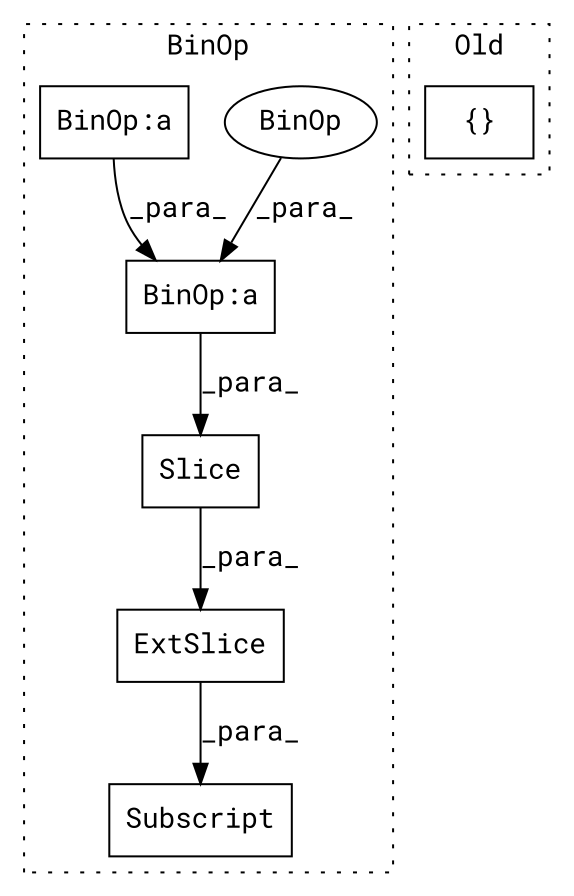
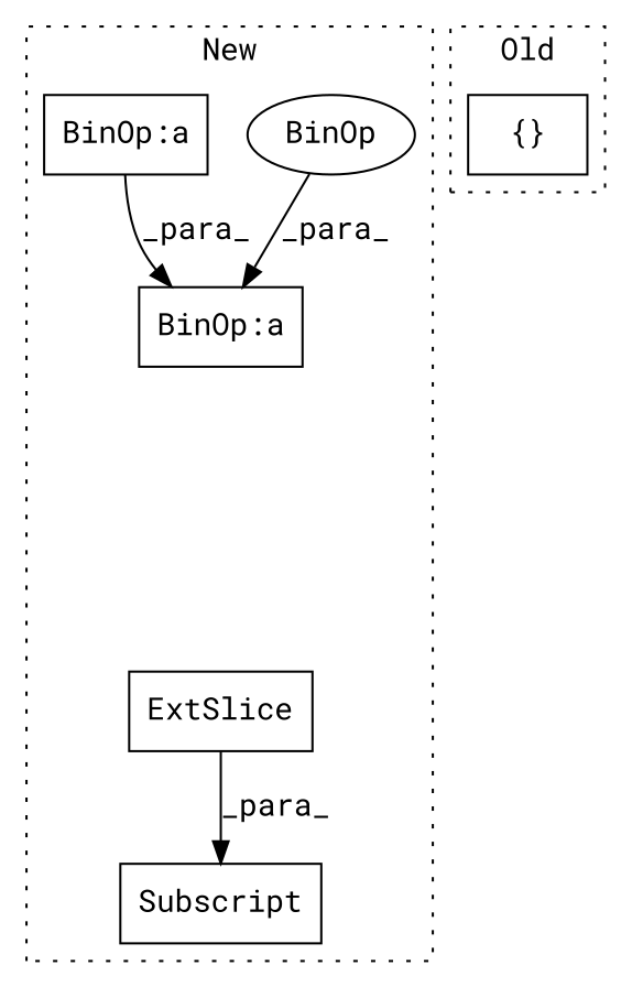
  digraph {
    fontname="Roboto Mono"
    node [a=82 fontname="Roboto Mono" l=1 s=15367 shape=box]
    edge [fontname="Roboto Mono"]
-   n1 [a=80 label=Slice s=15358]
    n2 [l=8 label="BinOp:a"]
    n3 [a=76 label=BinOp s=15375 shape=ellipse]
    n4 [a=85 label=ExtSlice s=15351]
    n5 [l=4 label="BinOp:a"]
    n6 [a=63 l="26,0" label=Subscript s="15351,0"]
    n7 [a=59 l="1,0" label="{}" s="14839,14851"]
    subgraph cluster_1 {
-     label=BinOp
+     label=New
      style=dotted
-     n1
      n2
      n3
      n4
      n5
      n6
    }
    subgraph cluster_2 {
      label=Old
      style=dotted
      n7
    }
-   n1 -> n4 [label=_para_]
-   n2 -> n1 [label=_para_]
    n3 -> n2 [label=_para_]
    n4 -> n6 [label=_para_]
    n5 -> n2 [label=_para_]
  }
